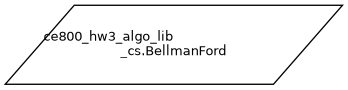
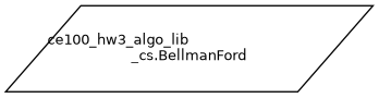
  digraph {
    rankdir=LR
-   n1 [color=black fillcolor=white fontname=Helvetica fontsize=10 height=0.2 label="ce800_hw3_algo_lib\l_cs.BellmanFord" shape=parallelogram style=filled width=0.4]
+   n1 [color=black fillcolor=white fontname=Helvetica fontsize=10 height=0.2 label="ce100_hw3_algo_lib\l_cs.BellmanFord" shape=parallelogram style=filled width=0.4]
  }
